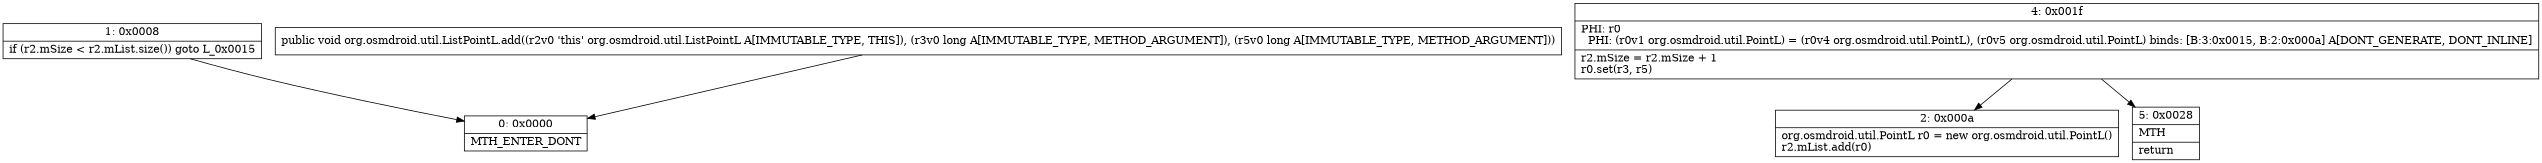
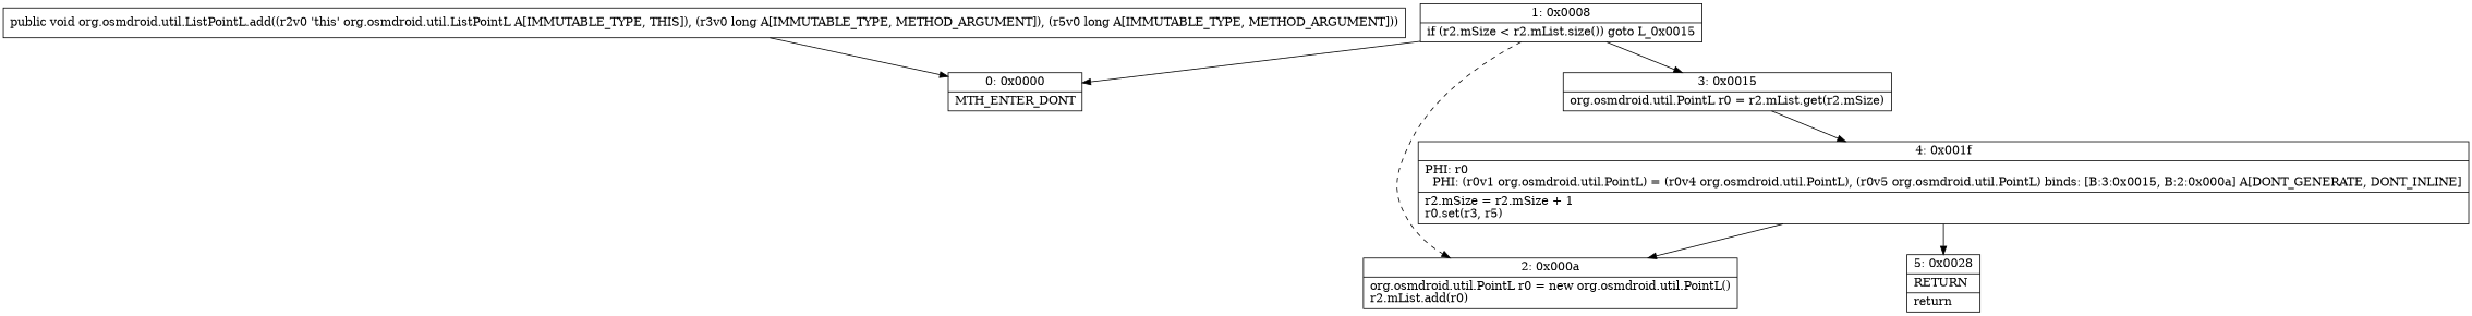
  digraph {
    node [shape=record]
    n1 [label="{0\:\ 0x0000|MTH_ENTER_DONT\l}"]
    n2 [label="{1\:\ 0x0008|if (r2.mSize \< r2.mList.size()) goto L_0x0015\l}"]
    n3 [label="{2\:\ 0x000a|org.osmdroid.util.PointL r0 = new org.osmdroid.util.PointL()\lr2.mList.add(r0)\l}"]
+   n4 [label="{3\:\ 0x0015|org.osmdroid.util.PointL r0 = r2.mList.get(r2.mSize)\l}"]
    n5 [label="{4\:\ 0x001f|PHI: r0 \l  PHI: (r0v1 org.osmdroid.util.PointL) = (r0v4 org.osmdroid.util.PointL), (r0v5 org.osmdroid.util.PointL) binds: [B:3:0x0015, B:2:0x000a] A[DONT_GENERATE, DONT_INLINE]\l|r2.mSize = r2.mSize + 1\lr0.set(r3, r5)\l}"]
-   n6 [label="{5\:\ 0x0028|MTH\l|return\l}"]
+   n6 [label="{5\:\ 0x0028|RETURN\l|return\l}"]
    n7 [label="{public void org.osmdroid.util.ListPointL.add((r2v0 'this' org.osmdroid.util.ListPointL A[IMMUTABLE_TYPE, THIS]), (r3v0 long A[IMMUTABLE_TYPE, METHOD_ARGUMENT]), (r5v0 long A[IMMUTABLE_TYPE, METHOD_ARGUMENT])) }"]
    n2 -> n1
+   n2 -> n3 [style=dashed]
+   n2 -> n4
+   n4 -> n5
    n5 -> n3
    n5 -> n6
    n7 -> n1
  }
